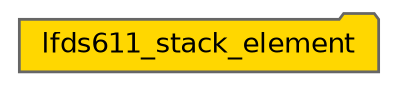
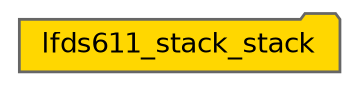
  digraph {
    rankdir=LR
-   n1 [color=gray40 fillcolor=gold fontname=Helvetica fontsize=10 height=0.2 label=lfds611_stack_element shape=folder style=filled width=0.4]
+   n1 [color=gray40 fillcolor=gold fontname=Helvetica fontsize=10 height=0.2 label=lfds611_stack_stack shape=folder style=filled width=0.4]
  }
